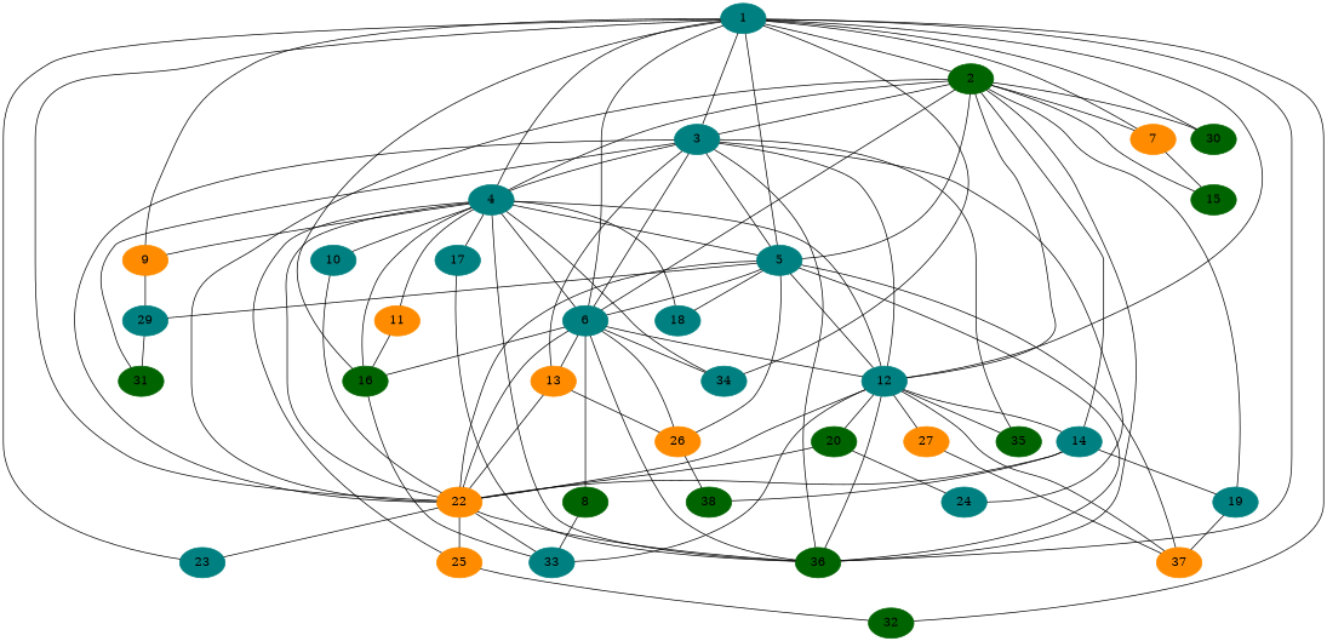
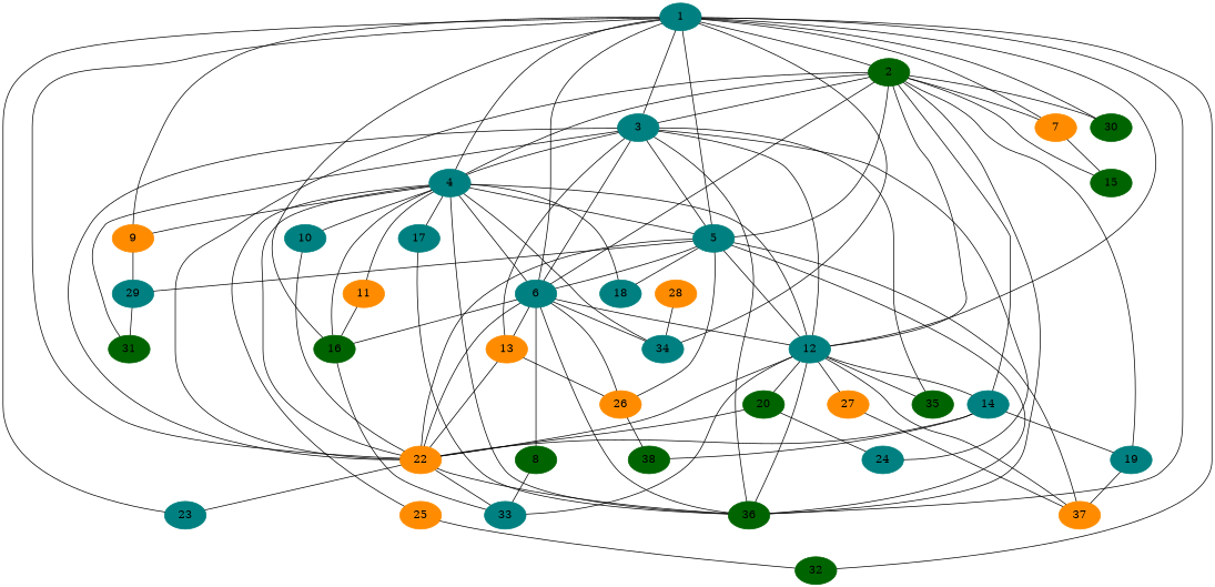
  graph {
    node [color=teal style=filled]
    edge [weight=1.0]
    2 [color=darkgreen]
    1
    3
    4
    5
    6
    7 [color=darkorange]
    9 [color=darkorange]
    12
    16 [color=darkgreen]
    22 [color=darkorange]
    23
    30 [color=darkgreen]
    32 [color=darkgreen]
    34
    36 [color=darkgreen]
    14
    15 [color=darkgreen]
    19
    13 [color=darkorange]
    24
    31 [color=darkgreen]
    35 [color=darkgreen]
    10
    11 [color=darkorange]
    17
    18
    25 [color=darkorange]
    26 [color=darkorange]
    29
    37 [color=darkorange]
    8 [color=darkgreen]
    33
    20 [color=darkgreen]
    27 [color=darkorange]
    38 [color=darkgreen]
+   28 [color=darkorange]
    2 -- 3
    2 -- 4
    2 -- 5
    2 -- 6 [weight=2.0]
    2 -- 7
    2 -- 12
    2 -- 22
    2 -- 30
    2 -- 36
    2 -- 14
    2 -- 15
    2 -- 19
    1 -- 2
    1 -- 3
    1 -- 4
    1 -- 5
    1 -- 6 [weight=2.0]
    1 -- 7
    1 -- 9
    1 -- 12
    1 -- 16
    1 -- 22
    1 -- 23
    1 -- 30
    1 -- 32
    1 -- 34
    1 -- 36 [weight=2.0]
    3 -- 4
    3 -- 5
    3 -- 6 [weight=2.0]
    3 -- 12
    3 -- 22
    3 -- 36
    3 -- 13
    3 -- 24
    3 -- 31
    3 -- 35
    4 -- 5
    4 -- 6 [weight=2.0]
    4 -- 9
    4 -- 12
    4 -- 16
    4 -- 22
    4 -- 34
    4 -- 36
    4 -- 10
    4 -- 11
    4 -- 17
    4 -- 18
    4 -- 25
    5 -- 6 [weight=2.0]
    5 -- 12
    5 -- 22
    5 -- 36
    5 -- 18
    5 -- 26
    5 -- 29
    5 -- 37
    6 -- 12 [weight=2.0]
    6 -- 16
    6 -- 22 [weight=3.0]
    6 -- 34
    6 -- 36 [weight=2.0]
    6 -- 13
    6 -- 26
    6 -- 8
    7 -- 15
    9 -- 29
    12 -- 22
    12 -- 36 [weight=2.0]
    12 -- 14
    12 -- 35
    12 -- 37
    12 -- 33
    12 -- 20
    12 -- 27
    16 -- 33
    22 -- 23
    22 -- 36
-   22 -- 25
    22 -- 33
    14 -- 22
    14 -- 19
    14 -- 38
    19 -- 37
    13 -- 22
    13 -- 26
    10 -- 22
    11 -- 16
    17 -- 36
    25 -- 32
    26 -- 38
    29 -- 31
    8 -- 33
    20 -- 22 [weight=2.0]
    20 -- 24
    27 -- 37
+   28 -- 34
  }
